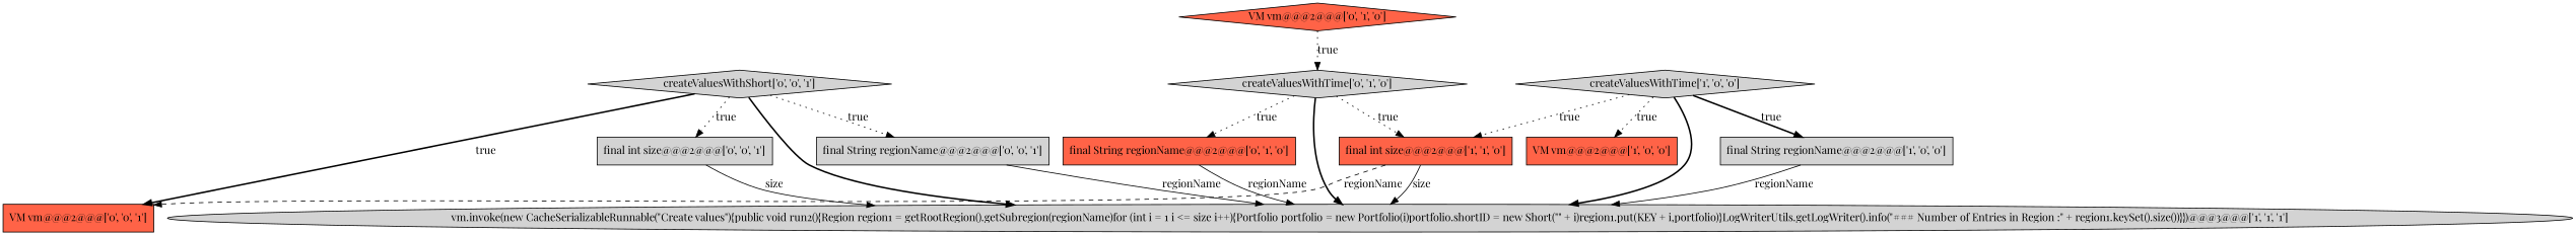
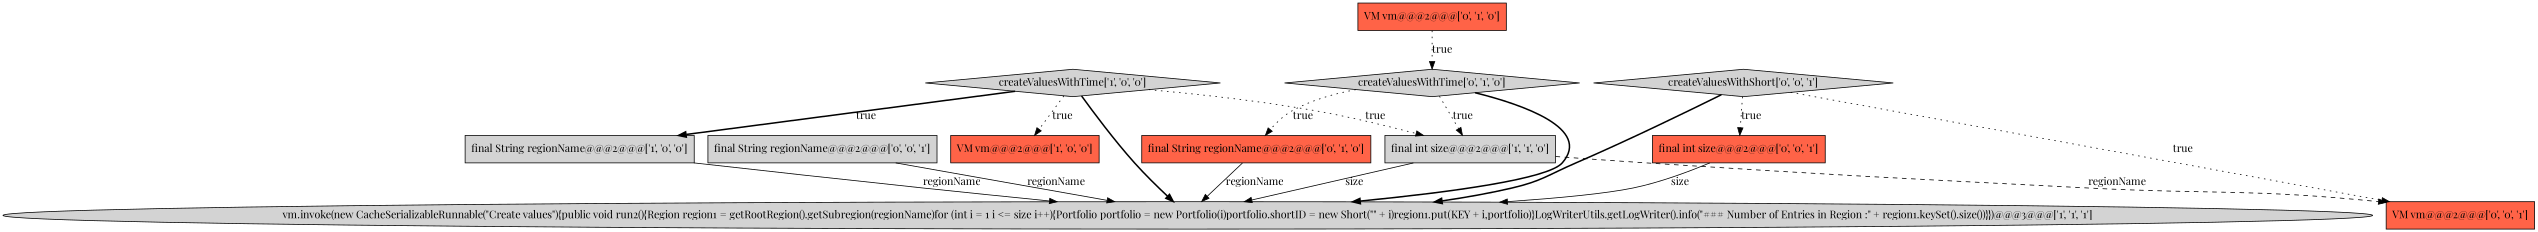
  digraph {
    fontname="Playfair Display"
    node [fillcolor=lightgray fontname="Playfair Display" shape=box style=filled]
    edge [fontname="Playfair Display" style=dotted]
    n1 [label="createValuesWithTime['0', '1', '0']" shape=diamond]
-   n2 [fillcolor=tomato label="final int size@@@2@@@['1', '1', '0']"]
+   n2 [label="final int size@@@2@@@['1', '1', '0']"]
    n3 [fillcolor=tomato label="final String regionName@@@2@@@['0', '1', '0']"]
    n4 [label="vm.invoke(new CacheSerializableRunnable(\"Create values\"){public void run2(){Region region1 = getRootRegion().getSubregion(regionName)for (int i = 1 i <= size i++){Portfolio portfolio = new Portfolio(i)portfolio.shortID = new Short(\"\" + i)region1.put(KEY + i,portfolio)}LogWriterUtils.getLogWriter().info(\"### Number of Entries in Region :\" + region1.keySet().size())}})@@@3@@@['1', '1', '1']" shape=ellipse]
-   n5 [fillcolor=tomato label="VM vm@@@2@@@['0', '1', '0']" shape=diamond]
+   n5 [fillcolor=tomato label="VM vm@@@2@@@['0', '1', '0']"]
    n6 [fillcolor=tomato label="VM vm@@@2@@@['0', '0', '1']"]
    n7 [fillcolor=tomato label="VM vm@@@2@@@['1', '0', '0']"]
    n8 [label="createValuesWithTime['1', '0', '0']" shape=diamond]
    n9 [label="final String regionName@@@2@@@['1', '0', '0']"]
    n10 [label="createValuesWithShort['0', '0', '1']" shape=diamond]
    n11 [label="final String regionName@@@2@@@['0', '0', '1']"]
-   n12 [label="final int size@@@2@@@['0', '0', '1']"]
+   n12 [fillcolor=tomato label="final int size@@@2@@@['0', '0', '1']"]
    n1 -> n2 [label=true]
    n1 -> n3 [label=true]
    n1 -> n4 [style=bold]
    n2 -> n4 [label=size style=solid]
    n2 -> n6 [label=regionName style=dashed]
    n3 -> n4 [label=regionName style=solid]
    n5 -> n1 [label=true]
    n8 -> n2 [label=true]
    n8 -> n4 [style=bold]
    n8 -> n7 [label=true]
    n8 -> n9 [label=true style=bold]
    n9 -> n4 [label=regionName style=solid]
    n10 -> n4 [style=bold]
-   n10 -> n6 [label=true style=bold]
-   n10 -> n11 [label=true]
+   n10 -> n6 [label=true]
    n10 -> n12 [label=true]
    n11 -> n4 [label=regionName style=solid]
    n12 -> n4 [label=size style=solid]
  }
